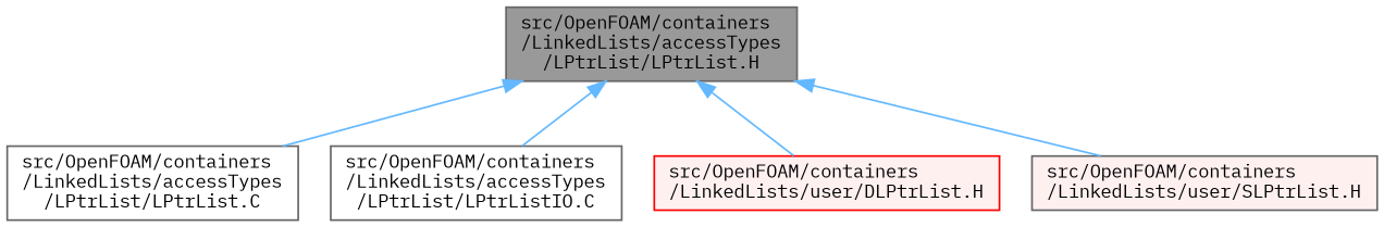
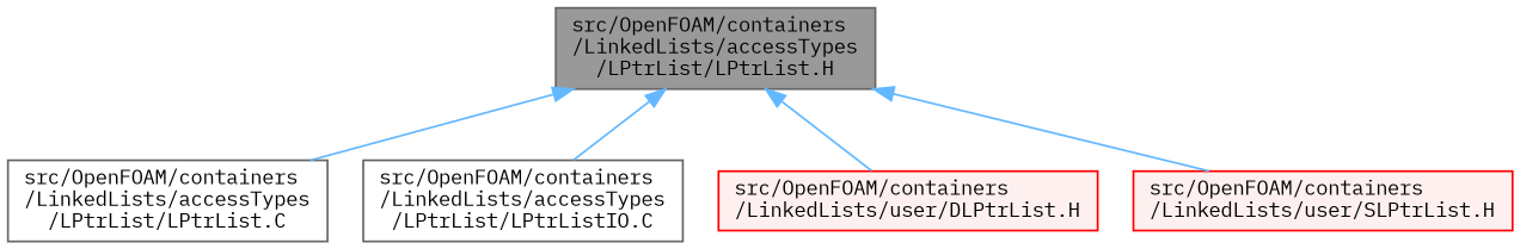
  digraph {
    fontname="IBM Plex Mono"
    node [color=grey40 fillcolor=white fontname="IBM Plex Mono" fontsize=10 shape=box style=filled]
    edge [color=steelblue1 dir=back fontname="IBM Plex Mono" fontsize=10 labelfontname=Helvetica labelfontsize=10 style=solid]
    n1 [color=gray40 fillcolor=grey60 fontcolor=black height=0.2 label="src/OpenFOAM/containers\l/LinkedLists/accessTypes\l/LPtrList/LPtrList.H" width=0.4]
    n2 [height=0.2 label="src/OpenFOAM/containers\l/LinkedLists/accessTypes\l/LPtrList/LPtrList.C" width=0.4]
    n3 [height=0.2 label="src/OpenFOAM/containers\l/LinkedLists/accessTypes\l/LPtrList/LPtrListIO.C" width=0.4]
    n4 [color=red fillcolor="#FFF0F0" height=0.2 label="src/OpenFOAM/containers\l/LinkedLists/user/DLPtrList.H" width=0.4]
-   n5 [fillcolor="#FFF0F0" height=0.2 label="src/OpenFOAM/containers\l/LinkedLists/user/SLPtrList.H" width=0.4]
+   n5 [color=red fillcolor="#FFF0F0" height=0.2 label="src/OpenFOAM/containers\l/LinkedLists/user/SLPtrList.H" width=0.4]
    n1 -> n2
    n1 -> n3
    n1 -> n4
    n1 -> n5
  }
